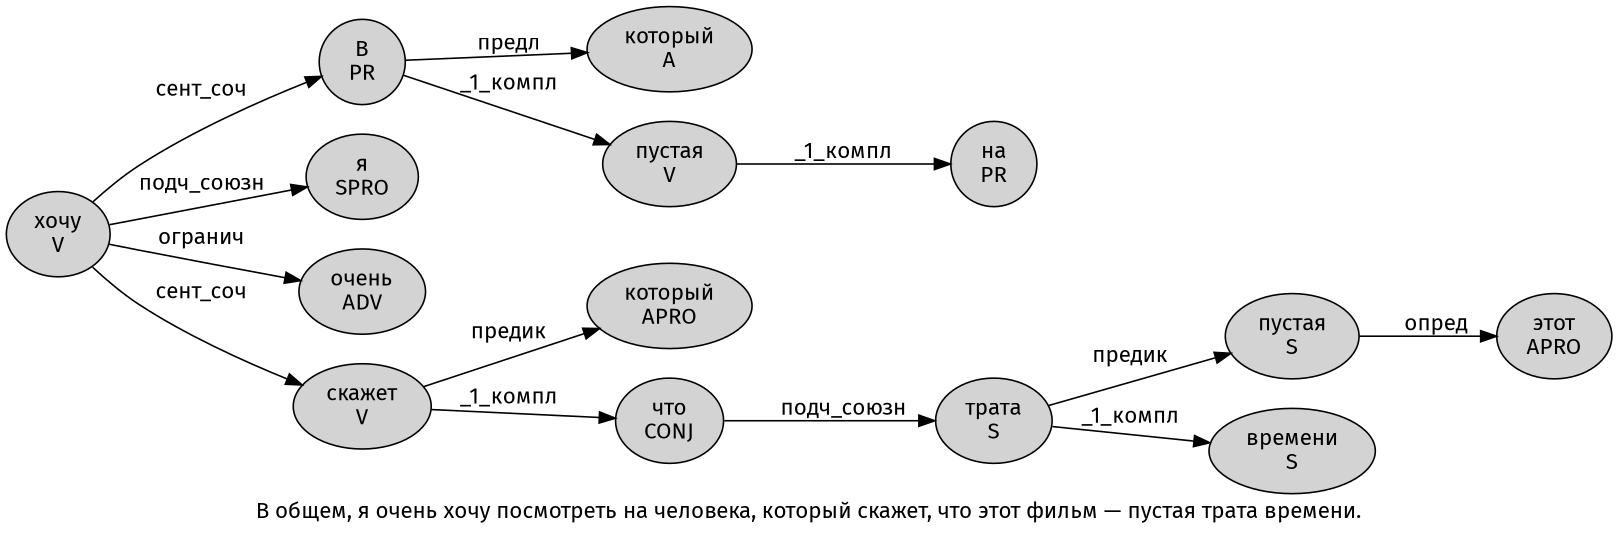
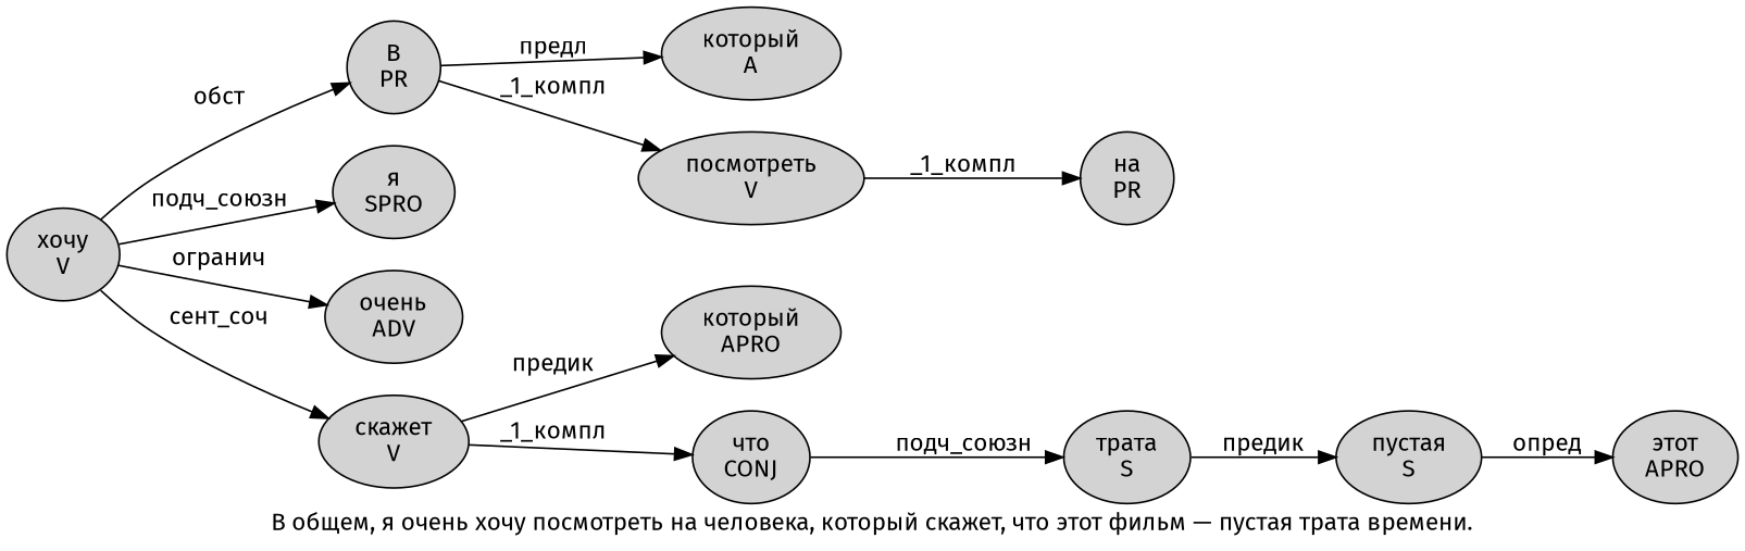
  digraph {
    fontname="Fira Sans"
    label="В общем, я очень хочу посмотреть на человека, который скажет, что этот фильм — пустая трата времени."
    rankdir=LR
    node [fillcolor=lightgray fontname="Fira Sans" penwidth=1 shape=ellipse style=filled]
    edge [fontname="Fira Sans"]
    n1 [label="В\nPR"]
    n2 [label="который\nA"]
-   n3 [label="пустая\nV"]
+   n3 [label="посмотреть\nV"]
    n4 [label="я\nSPRO"]
    n5 [label="очень\nADV"]
    n6 [label="хочу\nV"]
    n7 [label="скажет\nV"]
    n8 [label="на\nPR"]
    n9 [label="который\nAPRO"]
    n10 [label="что\nCONJ"]
    n11 [label="трата\nS"]
    n12 [label="пустая\nS"]
-   n13 [label="времени\nS"]
    n14 [label="этот\nAPRO"]
    n1 -> n2 [label="предл"]
    n1 -> n3 [label="_1_компл"]
    n3 -> n8 [label="_1_компл"]
-   n6 -> n1 [label="сент_соч"]
+   n6 -> n1 [label="обст"]
    n6 -> n4 [label="подч_союзн"]
    n6 -> n5 [label="огранич"]
    n6 -> n7 [label="сент_соч"]
    n7 -> n9 [label="предик"]
    n7 -> n10 [label="_1_компл"]
    n10 -> n11 [label="подч_союзн"]
    n11 -> n12 [label="предик"]
-   n11 -> n13 [label="_1_компл"]
    n12 -> n14 [label="опред"]
  }
